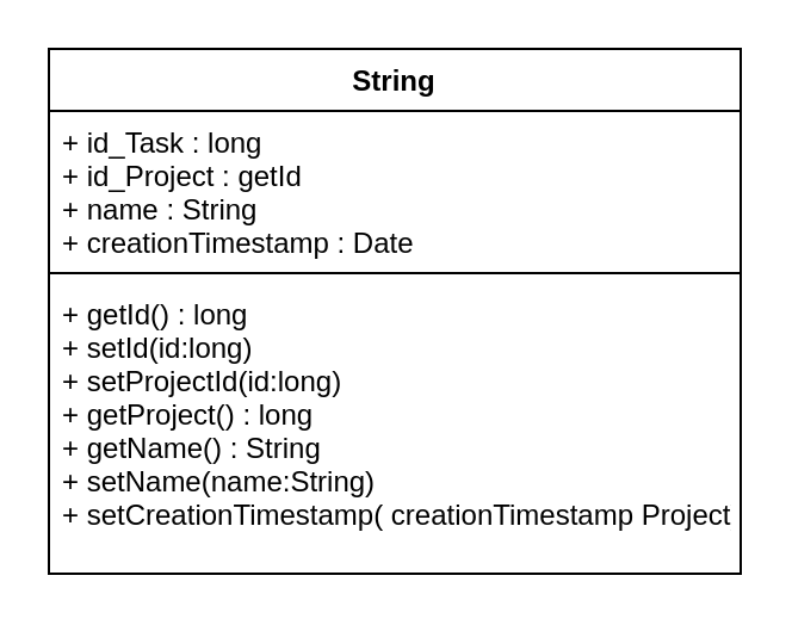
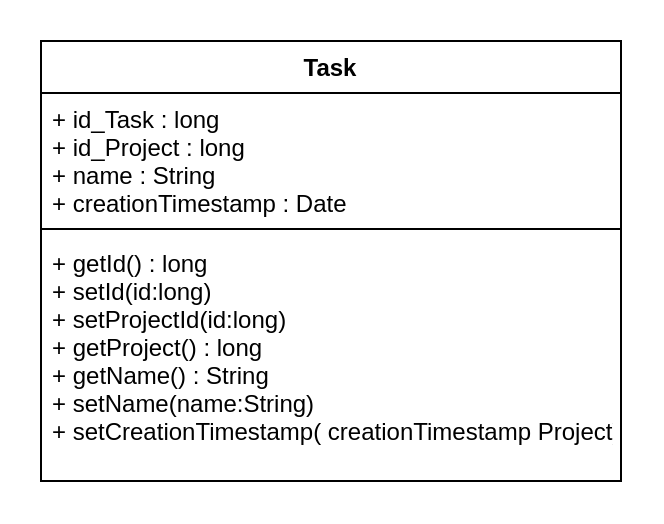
  <mxCell id="0" />
  <mxCell id="1" parent="0" />
- <mxCell id="2" value="String" style="swimlane;fontStyle=1;align=center;verticalAlign=top;childLayout=stackLayout;horizontal=1;startSize=26;horizontalStack=0;resizeParent=1;resizeParentMax=0;resizeLast=0;collapsible=1;marginBottom=0;" vertex="1" parent="1"><mxGeometry x="20" y="20" width="290" height="220" as="geometry" /></mxCell>
- <mxCell id="3" value="+ id_Task : long&#10;+ id_Project : getId&#10;+ name : String&#10;+ creationTimestamp : Date" style="text;strokeColor=none;fillColor=none;align=left;verticalAlign=top;spacingLeft=4;spacingRight=4;overflow=hidden;rotatable=0;points=[[0,0.5],[1,0.5]];portConstraint=eastwest;" vertex="1" parent="2"><mxGeometry y="26" width="290" height="64" as="geometry" /></mxCell>
+ <mxCell id="2" value="Task" style="swimlane;fontStyle=1;align=center;verticalAlign=top;childLayout=stackLayout;horizontal=1;startSize=26;horizontalStack=0;resizeParent=1;resizeParentMax=0;resizeLast=0;collapsible=1;marginBottom=0;" vertex="1" parent="1"><mxGeometry x="20" y="20" width="290" height="220" as="geometry" /></mxCell>
+ <mxCell id="3" value="+ id_Task : long&#10;+ id_Project : long&#10;+ name : String&#10;+ creationTimestamp : Date" style="text;strokeColor=none;fillColor=none;align=left;verticalAlign=top;spacingLeft=4;spacingRight=4;overflow=hidden;rotatable=0;points=[[0,0.5],[1,0.5]];portConstraint=eastwest;" vertex="1" parent="2"><mxGeometry y="26" width="290" height="64" as="geometry" /></mxCell>
  <mxCell id="4" value="" style="line;strokeWidth=1;fillColor=none;align=left;verticalAlign=middle;spacingTop=-1;spacingLeft=3;spacingRight=3;rotatable=0;labelPosition=right;points=[];portConstraint=eastwest;strokeColor=inherit;" vertex="1" parent="2"><mxGeometry y="90" width="290" height="8" as="geometry" /></mxCell>
  <mxCell id="5" value="+ getId() : long&#10;+ setId(id:long)&#10;+ setProjectId(id:long)&#10;+ getProject() : long&#10;+ getName() : String&#10;+ setName(name:String)&#10;+ setCreationTimestamp( creationTimestamp Project)" style="text;strokeColor=none;fillColor=none;align=left;verticalAlign=top;spacingLeft=4;spacingRight=4;overflow=hidden;rotatable=0;points=[[0,0.5],[1,0.5]];portConstraint=eastwest;" vertex="1" parent="2"><mxGeometry y="98" width="290" height="122" as="geometry" /></mxCell>
